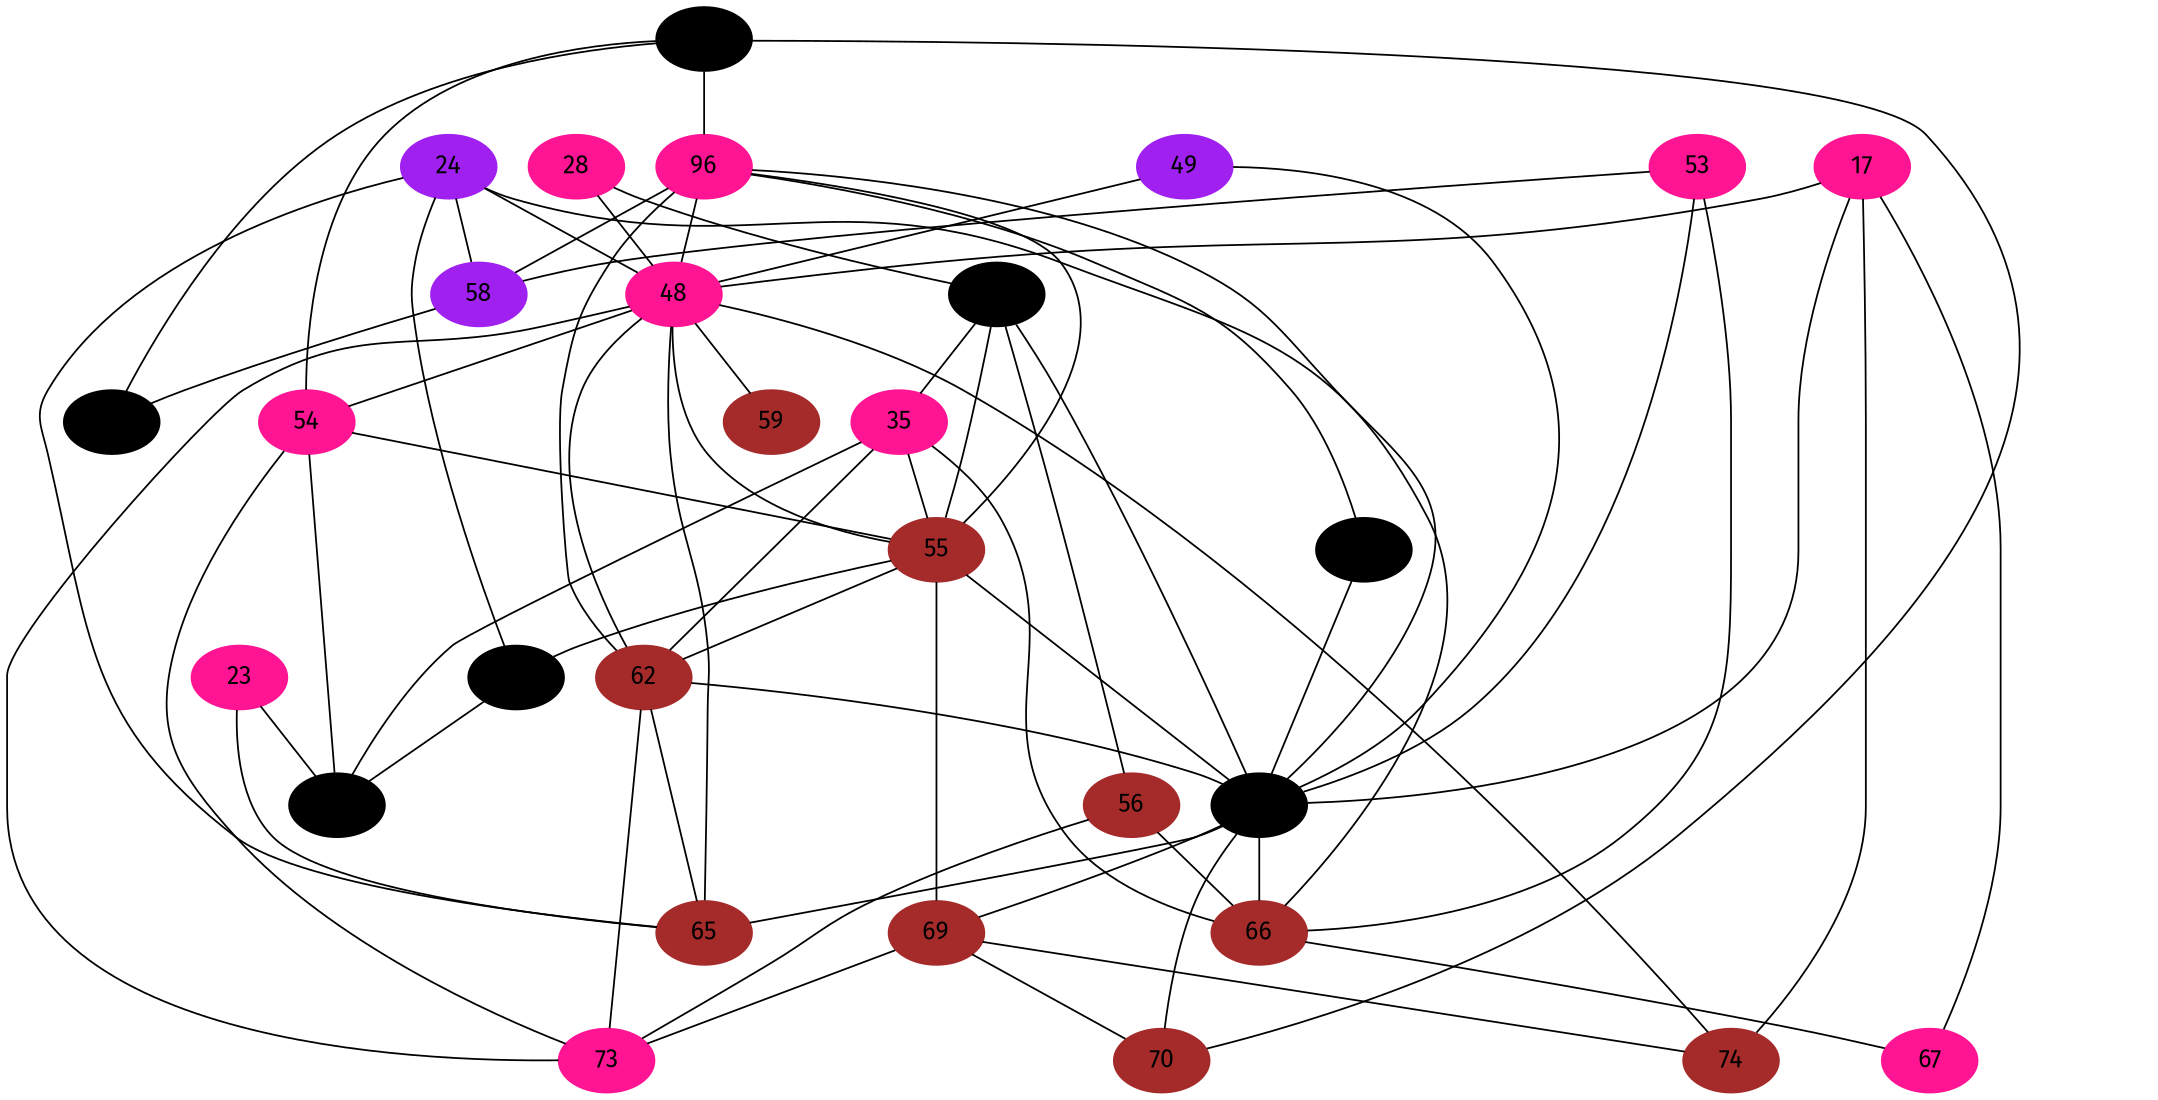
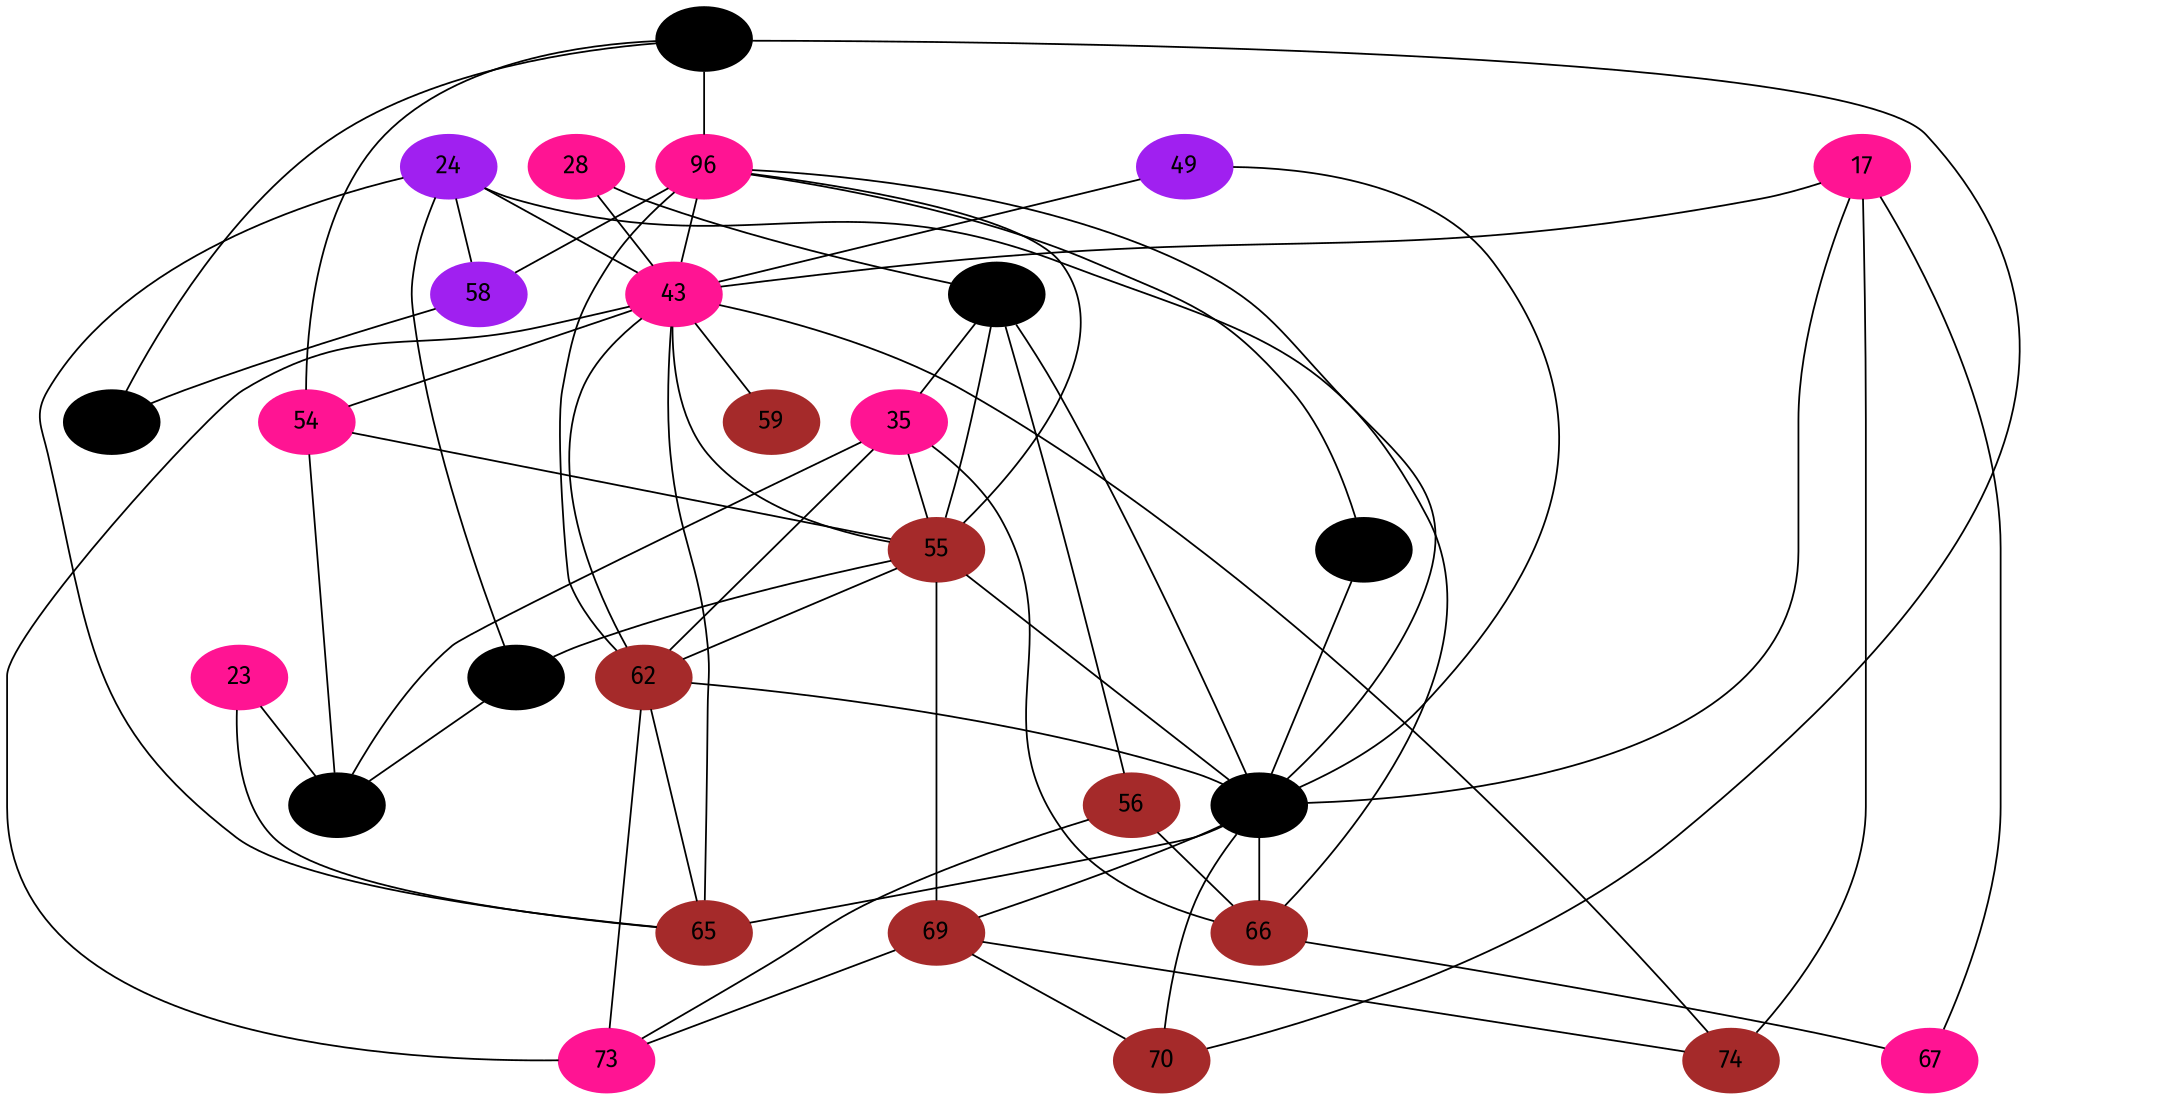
  graph {
    fontname="Fira Sans"
    node [color=deeppink fontname="Fira Sans" style=filled]
    edge [fontname="Fira Sans"]
    n1 [label=96 super="+3"]
    27 [color=black]
-   48 [super="+4+32"]
+   48 [super="+4+32" label=43]
    55 [color=brown super="+34+2+47+38"]
    58 [color=purple super="+30+51"]
    62 [color=brown super="+12+43+61+46"]
    63 [color=black super="+10+60+52"]
    8 [color=black]
    54 [super="+42"]
    70 [color=brown super="+21"]
    72 [color=black]
    71 [color=black super="+39"]
    73 [super="+40+41"]
    74 [color=brown super="+68"]
    65 [color=brown super="+25"]
    59 [color=brown]
    64 [color=black]
    69 [color=brown super="+57"]
    66 [color=brown super="+7+24+50"]
    17 [super="+11"]
    67
    23
    29 [color=black super="+19+6"]
    35 [super="+15+33"]
    56 [color=brown]
    28
    n27 [color=purple label=24]
    n28 [color=purple label=49]
-   53
    n1 -- 27
    n1 -- 48
    n1 -- 55
    n1 -- 58 [weight=3]
    n1 -- 62
    n1 -- 63
    27 -- 63
    48 -- 55
    48 -- 62 [weight=4]
    48 -- 54 [weight=2]
    48 -- 73
    48 -- 74 [weight=2]
    48 -- 65 [weight=2]
    48 -- 59 [weight=2]
    55 -- 62
    55 -- 63
    55 -- 64
    55 -- 69 [weight=4]
    58 -- 72
    62 -- 63 [weight=6]
    62 -- 73 [weight=2]
    62 -- 65 [weight=2]
    63 -- 70
    63 -- 65
    63 -- 69
    63 -- 66 [weight=3]
    8 -- n1 [weight=2]
    8 -- 54
    8 -- 70
    8 -- 72
    54 -- 55
    54 -- 71 [weight=2]
-   54 -- 73
    64 -- 71
    69 -- 70
    69 -- 73 [weight=2]
    69 -- 74
    66 -- 67
    17 -- 48
    17 -- 63 [weight=2]
    17 -- 74 [weight=2]
    17 -- 67
    23 -- 71
    23 -- 65
    29 -- 55 [weight=4]
    29 -- 63 [weight=3]
    29 -- 35
    29 -- 56
    35 -- 55
    35 -- 62 [weight=3]
    35 -- 71
    35 -- 66 [weight=3]
    56 -- 73
    56 -- 66
    28 -- 48
    28 -- 29
    n27 -- 48
    n27 -- 58
    n27 -- 65
    n27 -- 64
    n27 -- 66
    n28 -- 48
    n28 -- 63
-   53 -- 58
-   53 -- 63
-   53 -- 66 [weight=2]
  }
